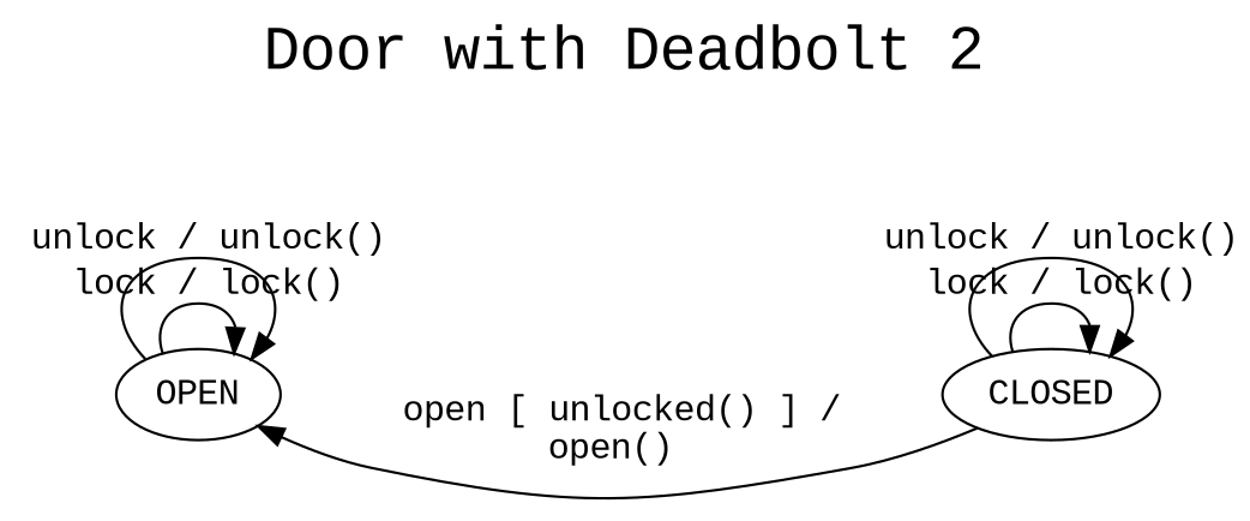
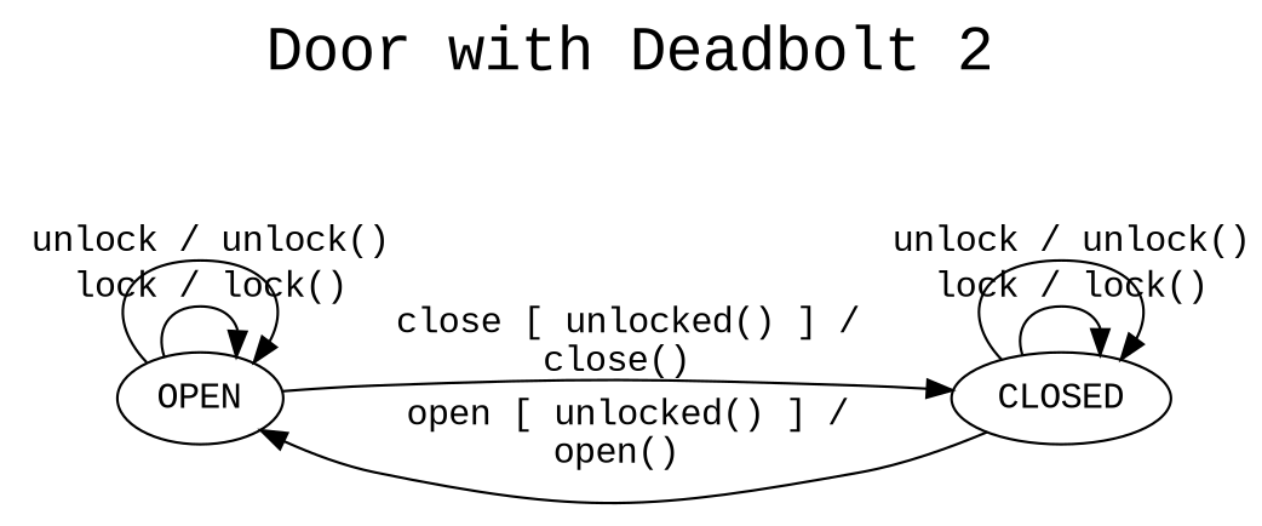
  digraph {
    fontsize=24
    label="Door with Deadbolt 2"
    labelloc=t
    rankdir=LR
    ranksep=1.0
    fontname="Liberation Mono"
    node [fontname="Liberation Mono"]
    edge [fontname="Liberation Mono"]
    OPEN
    CLOSED
    OPEN -> OPEN [label=" lock / lock()"]
    OPEN -> OPEN [label=" unlock / unlock()"]
+   OPEN -> CLOSED [label=" close [ unlocked() ] /\n close() "]
    CLOSED -> OPEN [label=" open [ unlocked() ] /\n open() "]
    CLOSED -> CLOSED [label=" lock / lock()"]
    CLOSED -> CLOSED [label=" unlock / unlock()"]
  }
